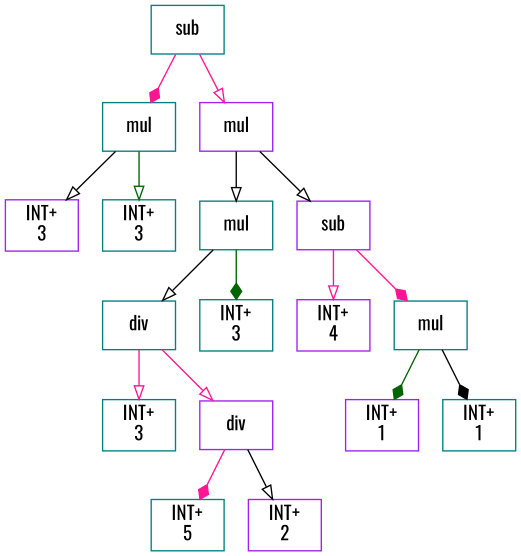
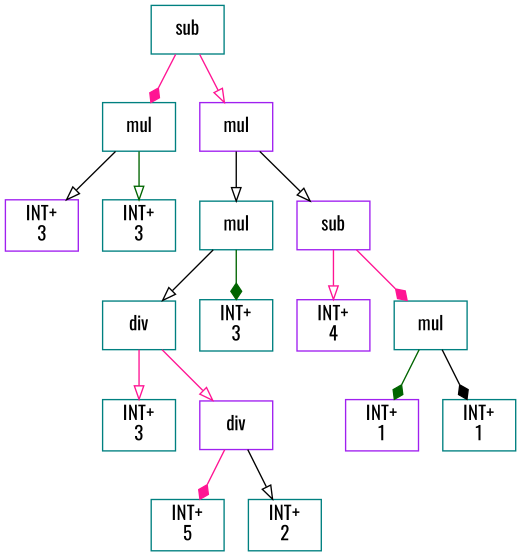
  digraph {
    fontname=Oswald
    node [shape=box color=teal fontname=Oswald]
    edge [color=deeppink arrowhead=onormal fontname=Oswald]
    n1 [label=sub]
    n2 [label=mul]
    n3 [label=mul color=purple]
    n4 [label="INT+\n3" color=purple]
    n5 [label="INT+\n3"]
    n6 [label=mul]
    n7 [label=sub color=purple]
    n8 [label=div]
    n9 [label="INT+\n3"]
    n10 [label="INT+\n3"]
    n11 [label=div color=purple]
    n12 [label="INT+\n5"]
-   n13 [label="INT+\n2" color=purple]
+   n13 [label="INT+\n2"]
    n14 [label="INT+\n4" color=purple]
    n15 [label=mul]
    n16 [label="INT+\n1" color=purple]
    n17 [label="INT+\n1"]
    n1 -> n2 [arrowhead=diamond]
    n1 -> n3
    n2 -> n4 [color=black]
    n2 -> n5 [color=darkgreen]
    n3 -> n6 [color=black]
    n3 -> n7 [color=black]
    n6 -> n8 [color=black]
    n6 -> n9 [color=darkgreen arrowhead=diamond]
    n7 -> n14
    n7 -> n15 [arrowhead=diamond]
    n8 -> n10
    n8 -> n11
    n11 -> n12 [arrowhead=diamond]
    n11 -> n13 [color=black]
    n15 -> n16 [color=darkgreen arrowhead=diamond]
    n15 -> n17 [color=black arrowhead=diamond]
  }
